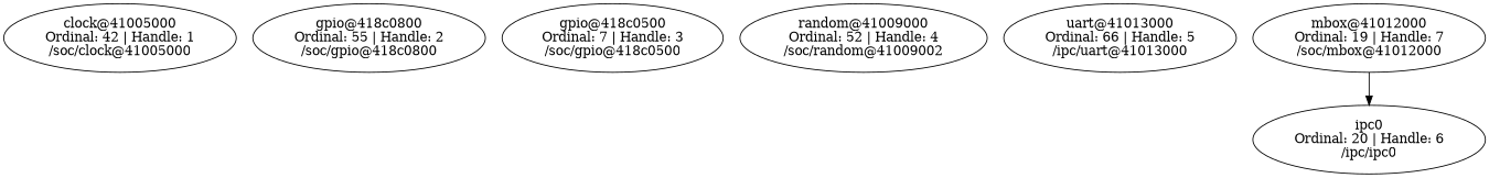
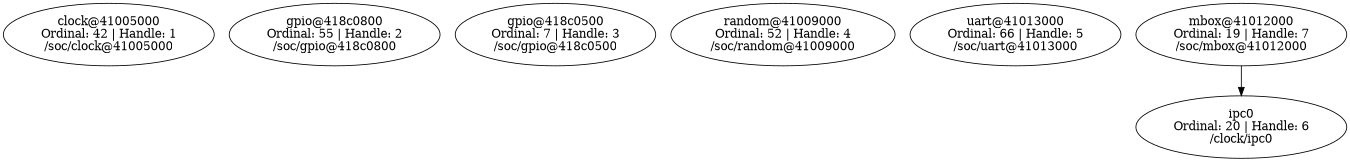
  digraph {
    n1 [label="clock@41005000\nOrdinal: 42 | Handle: 1\n/soc/clock@41005000"]
    n2 [label="gpio@418c0800\nOrdinal: 55 | Handle: 2\n/soc/gpio@418c0800"]
    n3 [label="gpio@418c0500\nOrdinal: 7 | Handle: 3\n/soc/gpio@418c0500"]
-   n4 [label="random@41009000\nOrdinal: 52 | Handle: 4\n/soc/random@41009002"]
-   n5 [label="uart@41013000\nOrdinal: 66 | Handle: 5\n/ipc/uart@41013000"]
-   n6 [label="ipc0\nOrdinal: 20 | Handle: 6\n/ipc/ipc0"]
+   n4 [label="random@41009000\nOrdinal: 52 | Handle: 4\n/soc/random@41009000"]
+   n5 [label="uart@41013000\nOrdinal: 66 | Handle: 5\n/soc/uart@41013000"]
+   n6 [label="ipc0\nOrdinal: 20 | Handle: 6\n/clock/ipc0"]
    n7 [label="mbox@41012000\nOrdinal: 19 | Handle: 7\n/soc/mbox@41012000"]
    n7 -> n6
  }
